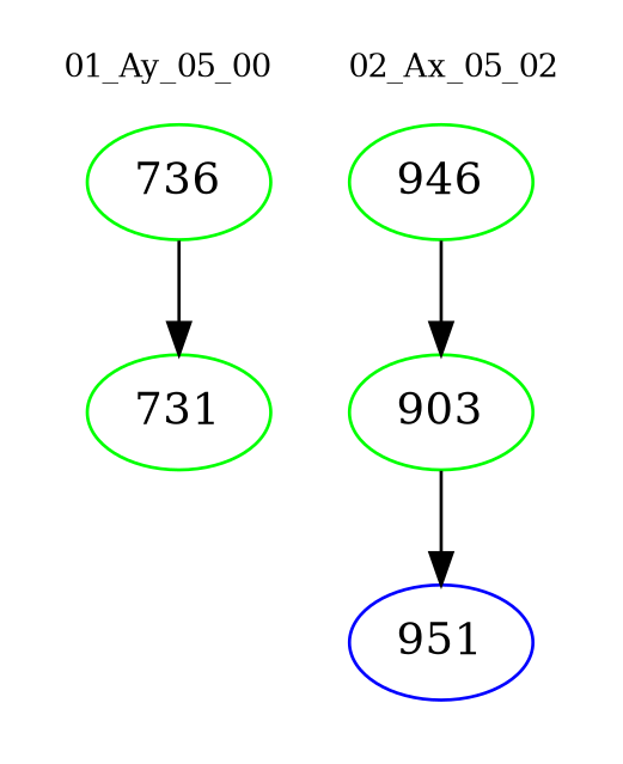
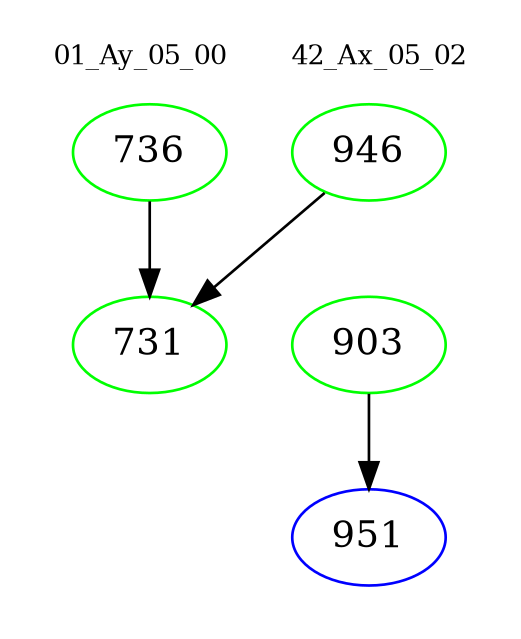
  digraph {
    node [color=green]
    edge [color=black]
    n1 [label=736]
    n2 [label=731]
    n3 [label=946]
    n4 [label=903]
    n5 [color=blue label=951]
    subgraph cluster_1 {
      color=white
      fontsize=10
      label="01_Ay_05_00"
      n1
      n2
    }
    subgraph cluster_2 {
      color=white
      fontsize=10
-     label="02_Ax_05_02"
+     label="42_Ax_05_02"
      n3
      n4
      n5
    }
    n1 -> n2
-   n3 -> n4
+   n3 -> n2
    n4 -> n5
  }
